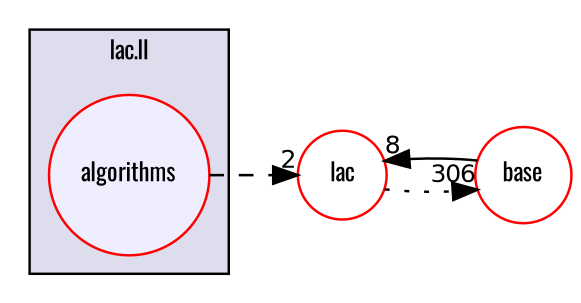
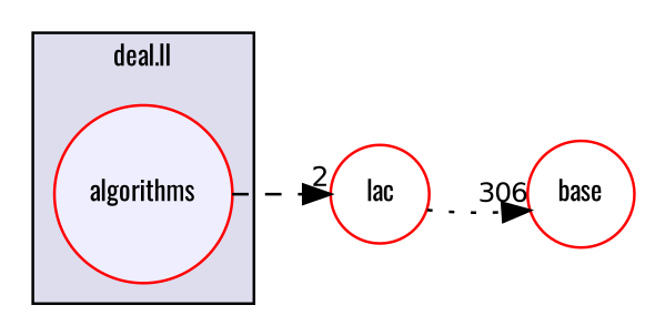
  digraph {
    compound=true
    fontname=Oswald
    rankdir=LR
    node [color=red fontname=Oswald fontsize=10 shape=circle style=filled]
    edge [fontname=Oswald labeldistance=1.5 labelfontname=Helvetica labelfontsize=10]
    n1 [fillcolor="#eeeeff" label=algorithms pencolor=black]
    n2 [label=lac style=""]
    n3 [fillcolor=white label=base]
    subgraph cluster_1 {
      bgcolor="#ddddee"
      fontsize=10
-     label="lac.II"
+     label="deal.II"
      pencolor=black
      n1
    }
    n1 -> n2 [headlabel=2 style=dashed]
    n2 -> n3 [headlabel=306 style=dotted]
-   n3 -> n2 [headlabel=8 style=solid]
  }
